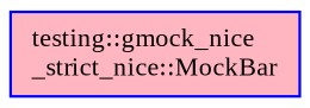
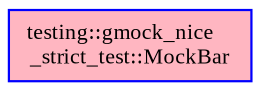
  digraph {
    rankdir=TB
    fontname="Liberation Serif"
-   n1 [color=blue fillcolor=lightpink fontname="Liberation Serif" fontsize=10 height=0.2 label="testing::gmock_nice\l_strict_nice::MockBar" shape=record style=filled width=0.4]
+   n1 [color=blue fillcolor=lightpink fontname="Liberation Serif" fontsize=10 height=0.2 label="testing::gmock_nice\l_strict_test::MockBar" shape=record style=filled width=0.4]
  }
